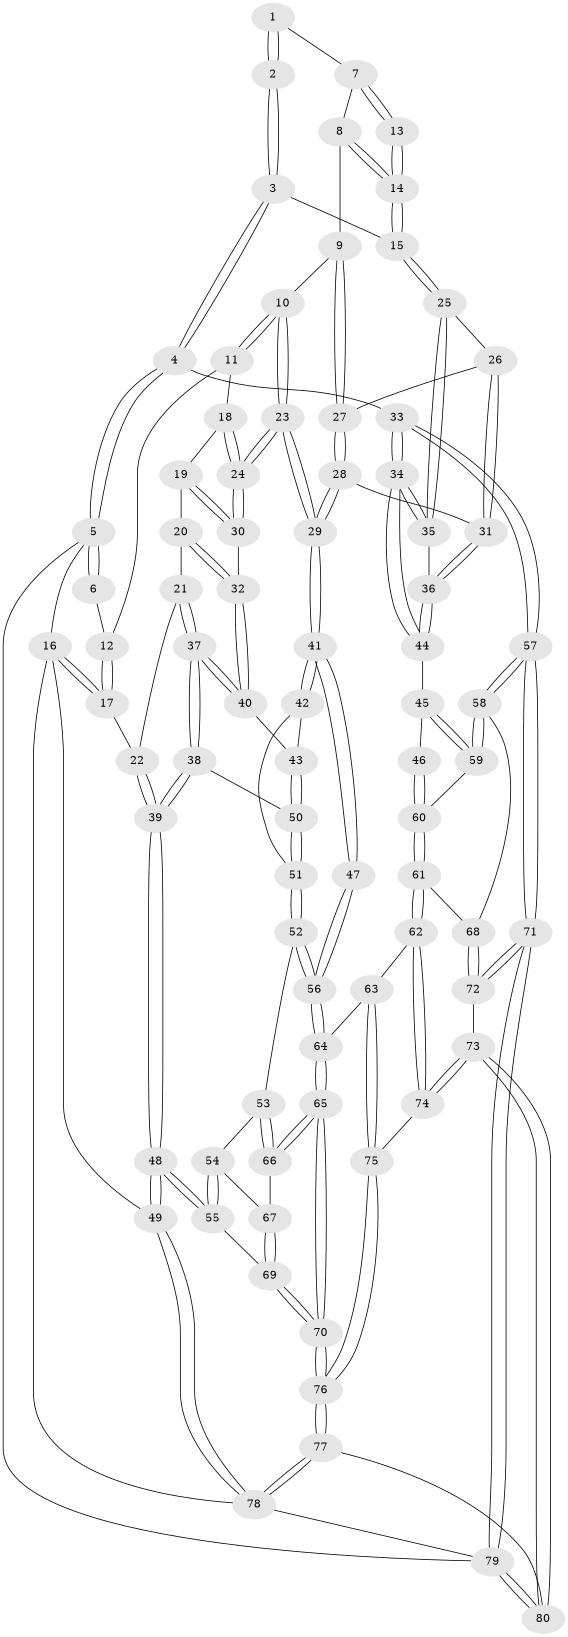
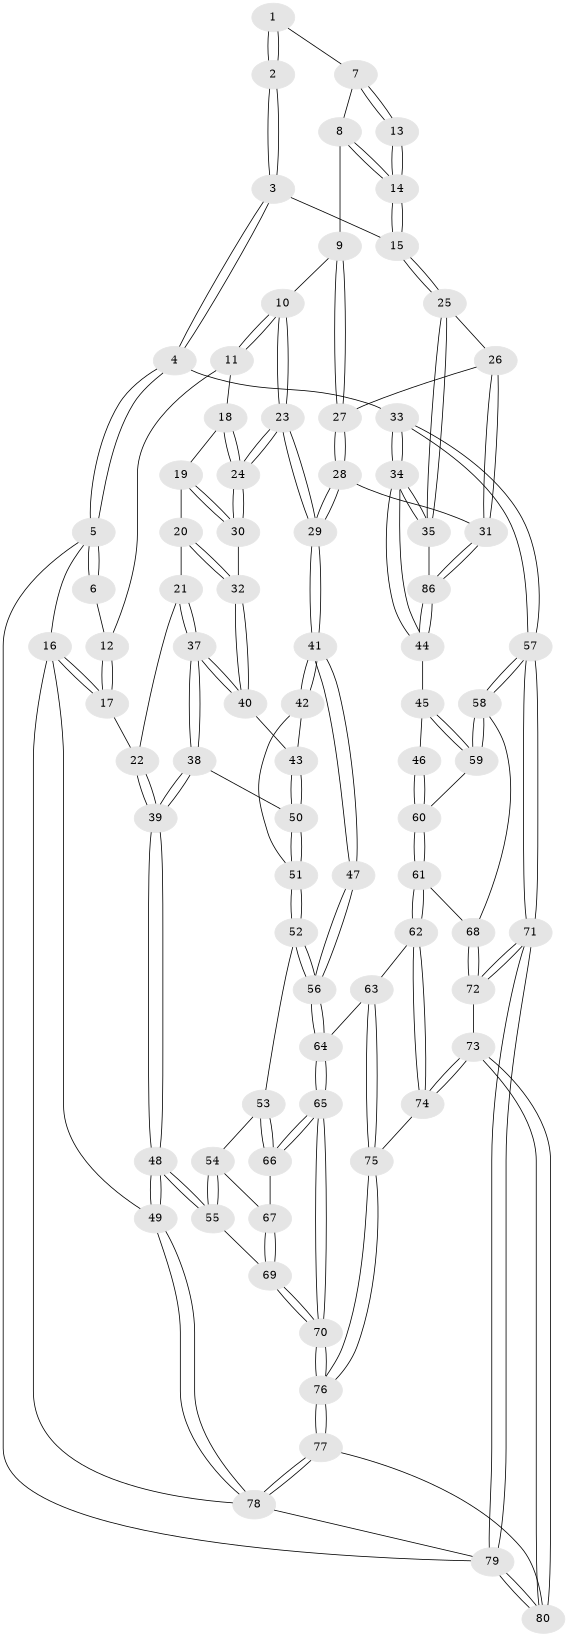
  graph {
    node [color=gray90 style=filled]
    1
    2
    7
    3
    13
    8
    4
    15
    14
    5
    33
    25
    6
    16
    79
    34
    57
    12
    17
    49
    78
    80
    9
    10
    27
    11
    23
    28
    18
    24
    29
    19
    22
    26
    35
    39
    20
    30
    21
    32
    37
    40
    38
    48
    41
    31
-   36
+   36 [label=86]
    42
    47
    44
    43
    58
    71
    45
    50
    51
    55
    56
    52
    46
    59
    60
    61
    64
    69
    53
    54
    66
    67
    70
    65
    68
    72
    62
    63
    74
    75
    76
    73
    77
    1 -- 2
    1 -- 2
    1 -- 7
    2 -- 3
    2 -- 3
    7 -- 13
    7 -- 13
    7 -- 8
    3 -- 4
    3 -- 4
    3 -- 15
    13 -- 14
    13 -- 14
    8 -- 14
    8 -- 14
    8 -- 9
    4 -- 5
    4 -- 5
    4 -- 33
    15 -- 25
    15 -- 25
    14 -- 15
    14 -- 15
    5 -- 6
    5 -- 6
    5 -- 16
    5 -- 79
    33 -- 34
    33 -- 34
    33 -- 57
    33 -- 57
    25 -- 26
    25 -- 35
    25 -- 35
    6 -- 12
    16 -- 17
    16 -- 17
    16 -- 49
    16 -- 78
    79 -- 80
    79 -- 80
    34 -- 35
    34 -- 35
    34 -- 44
    34 -- 44
    57 -- 58
    57 -- 58
    57 -- 71
    57 -- 71
    12 -- 17
    12 -- 17
    17 -- 22
    49 -- 78
    49 -- 78
    78 -- 79
    9 -- 10
    9 -- 27
    9 -- 27
    10 -- 11
    10 -- 11
    10 -- 23
    10 -- 23
    27 -- 28
    27 -- 28
    11 -- 12
    11 -- 18
    23 -- 24
    23 -- 24
    23 -- 29
    23 -- 29
    28 -- 29
    28 -- 29
    28 -- 31
    18 -- 24
    18 -- 24
    18 -- 19
    24 -- 30
    24 -- 30
    29 -- 41
    29 -- 41
    19 -- 20
    19 -- 30
    19 -- 30
    22 -- 39
    22 -- 39
    26 -- 27
    26 -- 31
    26 -- 31
    35 -- 36
    39 -- 48
    39 -- 48
    20 -- 21
    20 -- 32
    20 -- 32
    30 -- 32
    21 -- 22
    21 -- 37
    21 -- 37
    32 -- 40
    32 -- 40
    37 -- 40
    37 -- 40
    37 -- 38
    37 -- 38
    40 -- 43
    38 -- 39
    38 -- 39
    38 -- 50
    48 -- 49
    48 -- 49
    48 -- 55
    48 -- 55
    41 -- 42
    41 -- 42
    41 -- 47
    41 -- 47
    31 -- 36
    31 -- 36
    36 -- 44
    36 -- 44
    42 -- 43
    42 -- 51
    47 -- 56
    47 -- 56
    44 -- 45
    43 -- 50
    43 -- 50
    58 -- 59
    58 -- 59
    58 -- 68
    71 -- 79
    71 -- 79
    71 -- 72
    71 -- 72
    45 -- 46
    45 -- 59
    45 -- 59
    50 -- 51
    50 -- 51
    51 -- 52
    51 -- 52
    55 -- 69
    56 -- 64
    56 -- 64
    52 -- 56
    52 -- 56
    52 -- 53
    46 -- 60
    46 -- 60
    59 -- 60
    60 -- 61
    60 -- 61
    61 -- 68
    61 -- 62
    61 -- 62
    64 -- 65
    64 -- 65
    69 -- 70
    69 -- 70
    53 -- 54
    53 -- 66
    53 -- 66
    54 -- 55
    54 -- 55
    54 -- 67
    66 -- 67
    67 -- 69
    67 -- 69
    70 -- 76
    70 -- 76
    65 -- 66
    65 -- 66
    65 -- 70
    65 -- 70
    68 -- 72
    68 -- 72
    72 -- 73
    62 -- 63
    62 -- 74
    62 -- 74
    63 -- 64
    63 -- 75
    63 -- 75
    74 -- 75
    75 -- 76
    75 -- 76
    76 -- 77
    76 -- 77
    73 -- 80
    73 -- 80
    73 -- 74
    73 -- 74
    77 -- 78
    77 -- 78
    77 -- 80
  }
